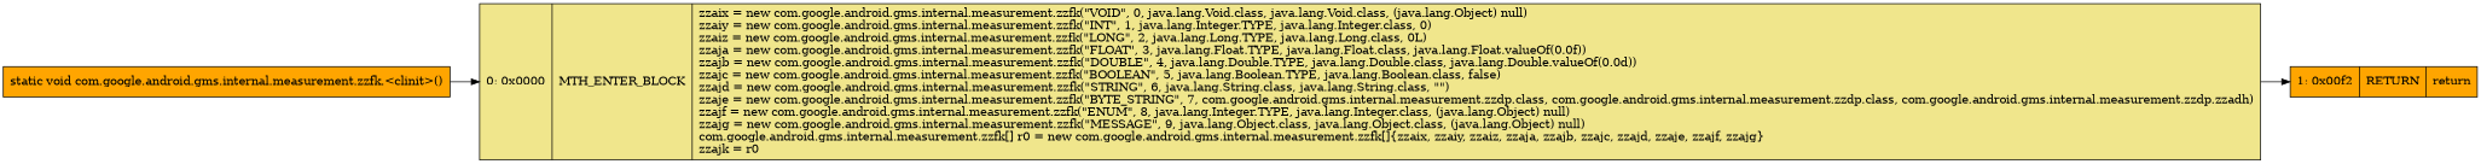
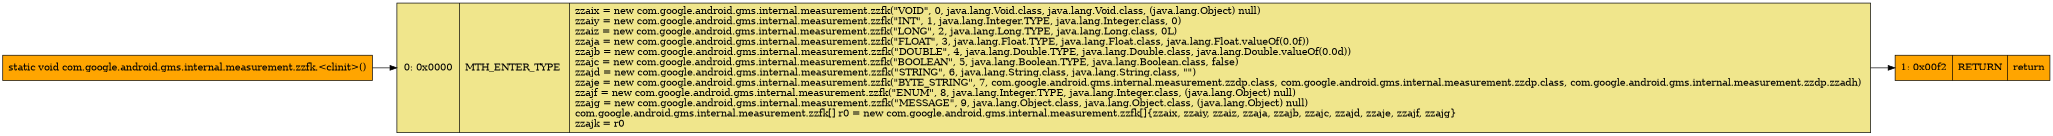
  digraph {
    rankdir=LR
    node [shape=record style=filled fillcolor=orange]
-   n1 [label="{0\:\ 0x0000|MTH_ENTER_BLOCK\l|zzaix = new com.google.android.gms.internal.measurement.zzfk(\"VOID\", 0, java.lang.Void.class, java.lang.Void.class, (java.lang.Object) null)\lzzaiy = new com.google.android.gms.internal.measurement.zzfk(\"INT\", 1, java.lang.Integer.TYPE, java.lang.Integer.class, 0)\lzzaiz = new com.google.android.gms.internal.measurement.zzfk(\"LONG\", 2, java.lang.Long.TYPE, java.lang.Long.class, 0L)\lzzaja = new com.google.android.gms.internal.measurement.zzfk(\"FLOAT\", 3, java.lang.Float.TYPE, java.lang.Float.class, java.lang.Float.valueOf(0.0f))\lzzajb = new com.google.android.gms.internal.measurement.zzfk(\"DOUBLE\", 4, java.lang.Double.TYPE, java.lang.Double.class, java.lang.Double.valueOf(0.0d))\lzzajc = new com.google.android.gms.internal.measurement.zzfk(\"BOOLEAN\", 5, java.lang.Boolean.TYPE, java.lang.Boolean.class, false)\lzzajd = new com.google.android.gms.internal.measurement.zzfk(\"STRING\", 6, java.lang.String.class, java.lang.String.class, \"\")\lzzaje = new com.google.android.gms.internal.measurement.zzfk(\"BYTE_STRING\", 7, com.google.android.gms.internal.measurement.zzdp.class, com.google.android.gms.internal.measurement.zzdp.class, com.google.android.gms.internal.measurement.zzdp.zzadh)\lzzajf = new com.google.android.gms.internal.measurement.zzfk(\"ENUM\", 8, java.lang.Integer.TYPE, java.lang.Integer.class, (java.lang.Object) null)\lzzajg = new com.google.android.gms.internal.measurement.zzfk(\"MESSAGE\", 9, java.lang.Object.class, java.lang.Object.class, (java.lang.Object) null)\lcom.google.android.gms.internal.measurement.zzfk[] r0 = new com.google.android.gms.internal.measurement.zzfk[]\{zzaix, zzaiy, zzaiz, zzaja, zzajb, zzajc, zzajd, zzaje, zzajf, zzajg\}\lzzajk = r0\l}" fillcolor=khaki]
+   n1 [label="{0\:\ 0x0000|MTH_ENTER_TYPE\l|zzaix = new com.google.android.gms.internal.measurement.zzfk(\"VOID\", 0, java.lang.Void.class, java.lang.Void.class, (java.lang.Object) null)\lzzaiy = new com.google.android.gms.internal.measurement.zzfk(\"INT\", 1, java.lang.Integer.TYPE, java.lang.Integer.class, 0)\lzzaiz = new com.google.android.gms.internal.measurement.zzfk(\"LONG\", 2, java.lang.Long.TYPE, java.lang.Long.class, 0L)\lzzaja = new com.google.android.gms.internal.measurement.zzfk(\"FLOAT\", 3, java.lang.Float.TYPE, java.lang.Float.class, java.lang.Float.valueOf(0.0f))\lzzajb = new com.google.android.gms.internal.measurement.zzfk(\"DOUBLE\", 4, java.lang.Double.TYPE, java.lang.Double.class, java.lang.Double.valueOf(0.0d))\lzzajc = new com.google.android.gms.internal.measurement.zzfk(\"BOOLEAN\", 5, java.lang.Boolean.TYPE, java.lang.Boolean.class, false)\lzzajd = new com.google.android.gms.internal.measurement.zzfk(\"STRING\", 6, java.lang.String.class, java.lang.String.class, \"\")\lzzaje = new com.google.android.gms.internal.measurement.zzfk(\"BYTE_STRING\", 7, com.google.android.gms.internal.measurement.zzdp.class, com.google.android.gms.internal.measurement.zzdp.class, com.google.android.gms.internal.measurement.zzdp.zzadh)\lzzajf = new com.google.android.gms.internal.measurement.zzfk(\"ENUM\", 8, java.lang.Integer.TYPE, java.lang.Integer.class, (java.lang.Object) null)\lzzajg = new com.google.android.gms.internal.measurement.zzfk(\"MESSAGE\", 9, java.lang.Object.class, java.lang.Object.class, (java.lang.Object) null)\lcom.google.android.gms.internal.measurement.zzfk[] r0 = new com.google.android.gms.internal.measurement.zzfk[]\{zzaix, zzaiy, zzaiz, zzaja, zzajb, zzajc, zzajd, zzaje, zzajf, zzajg\}\lzzajk = r0\l}" fillcolor=khaki]
    n2 [label="{1\:\ 0x00f2|RETURN\l|return\l}"]
    n3 [label="{static void com.google.android.gms.internal.measurement.zzfk.\<clinit\>() }"]
    n1 -> n2
    n3 -> n1
  }
